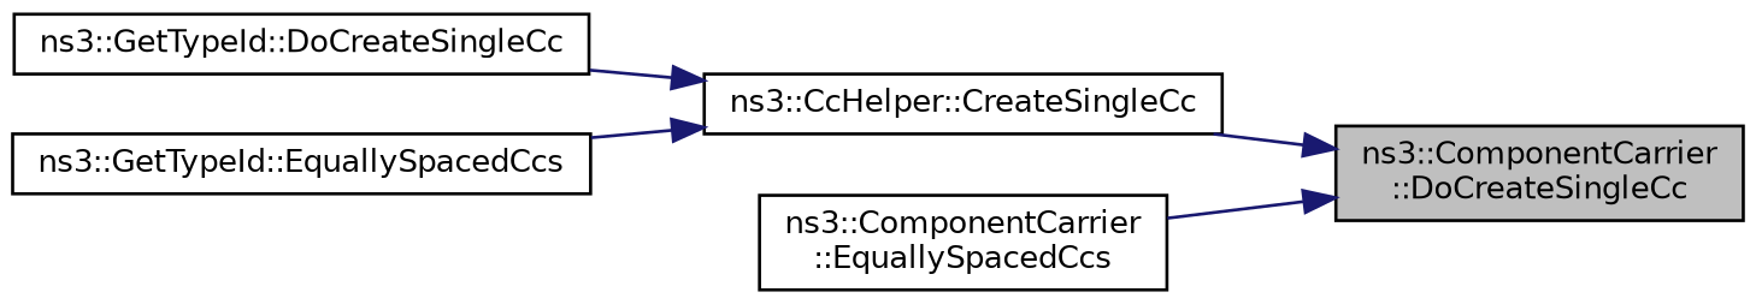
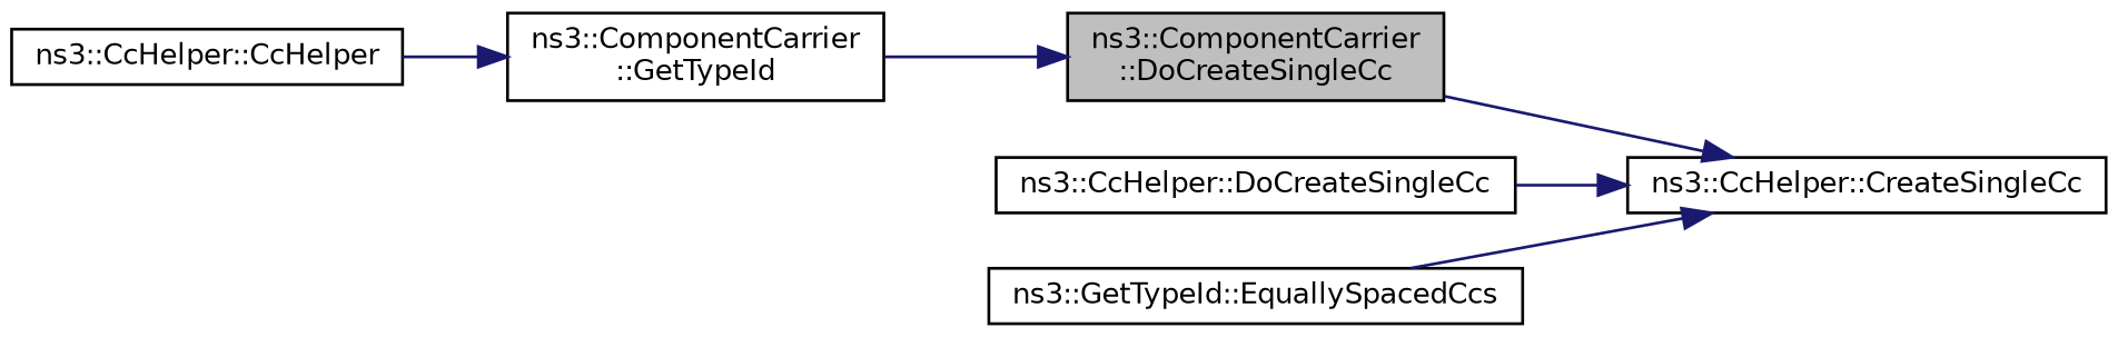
  digraph {
    rankdir=RL
    node [color=black fillcolor=white fontname=Helvetica fontsize=10 shape=record style=filled]
    edge [color=midnightblue dir=back fontname=Helvetica fontsize=10 labelfontname=Helvetica labelfontsize=10 style=solid]
    n1 [fillcolor=grey75 fontcolor=black height=0.2 label="ns3::ComponentCarrier\l::DoCreateSingleCc" width=0.4]
    n2 [height=0.2 label="ns3::CcHelper::CreateSingleCc" width=0.4]
-   n3 [height=0.2 label="ns3::ComponentCarrier\l::EquallySpacedCcs" width=0.4]
-   n4 [height=0.2 label="ns3::GetTypeId::DoCreateSingleCc" width=0.4]
+   n3 [height=0.2 label="ns3::ComponentCarrier\l::GetTypeId" width=0.4]
+   n4 [height=0.2 label="ns3::CcHelper::DoCreateSingleCc" width=0.4]
    n5 [height=0.2 label="ns3::GetTypeId::EquallySpacedCcs" width=0.4]
-   n1 -> n2
+   n6 [height=0.2 label="ns3::CcHelper::CcHelper" width=0.4]
+   n2 -> n1
    n1 -> n3
    n2 -> n4
    n2 -> n5
+   n3 -> n6
  }
